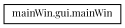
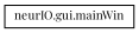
  digraph {
    rankdir=LR
    fontname="Playfair Display"
-   n1 [color=black fillcolor=white fontname="Playfair Display" fontsize=10 height=0.2 label="mainWin.gui.mainWin" shape=record style=filled width=0.4]
+   n1 [color=black fillcolor=white fontname="Playfair Display" fontsize=10 height=0.2 label="neurIO.gui.mainWin" shape=record style=filled width=0.4]
  }
